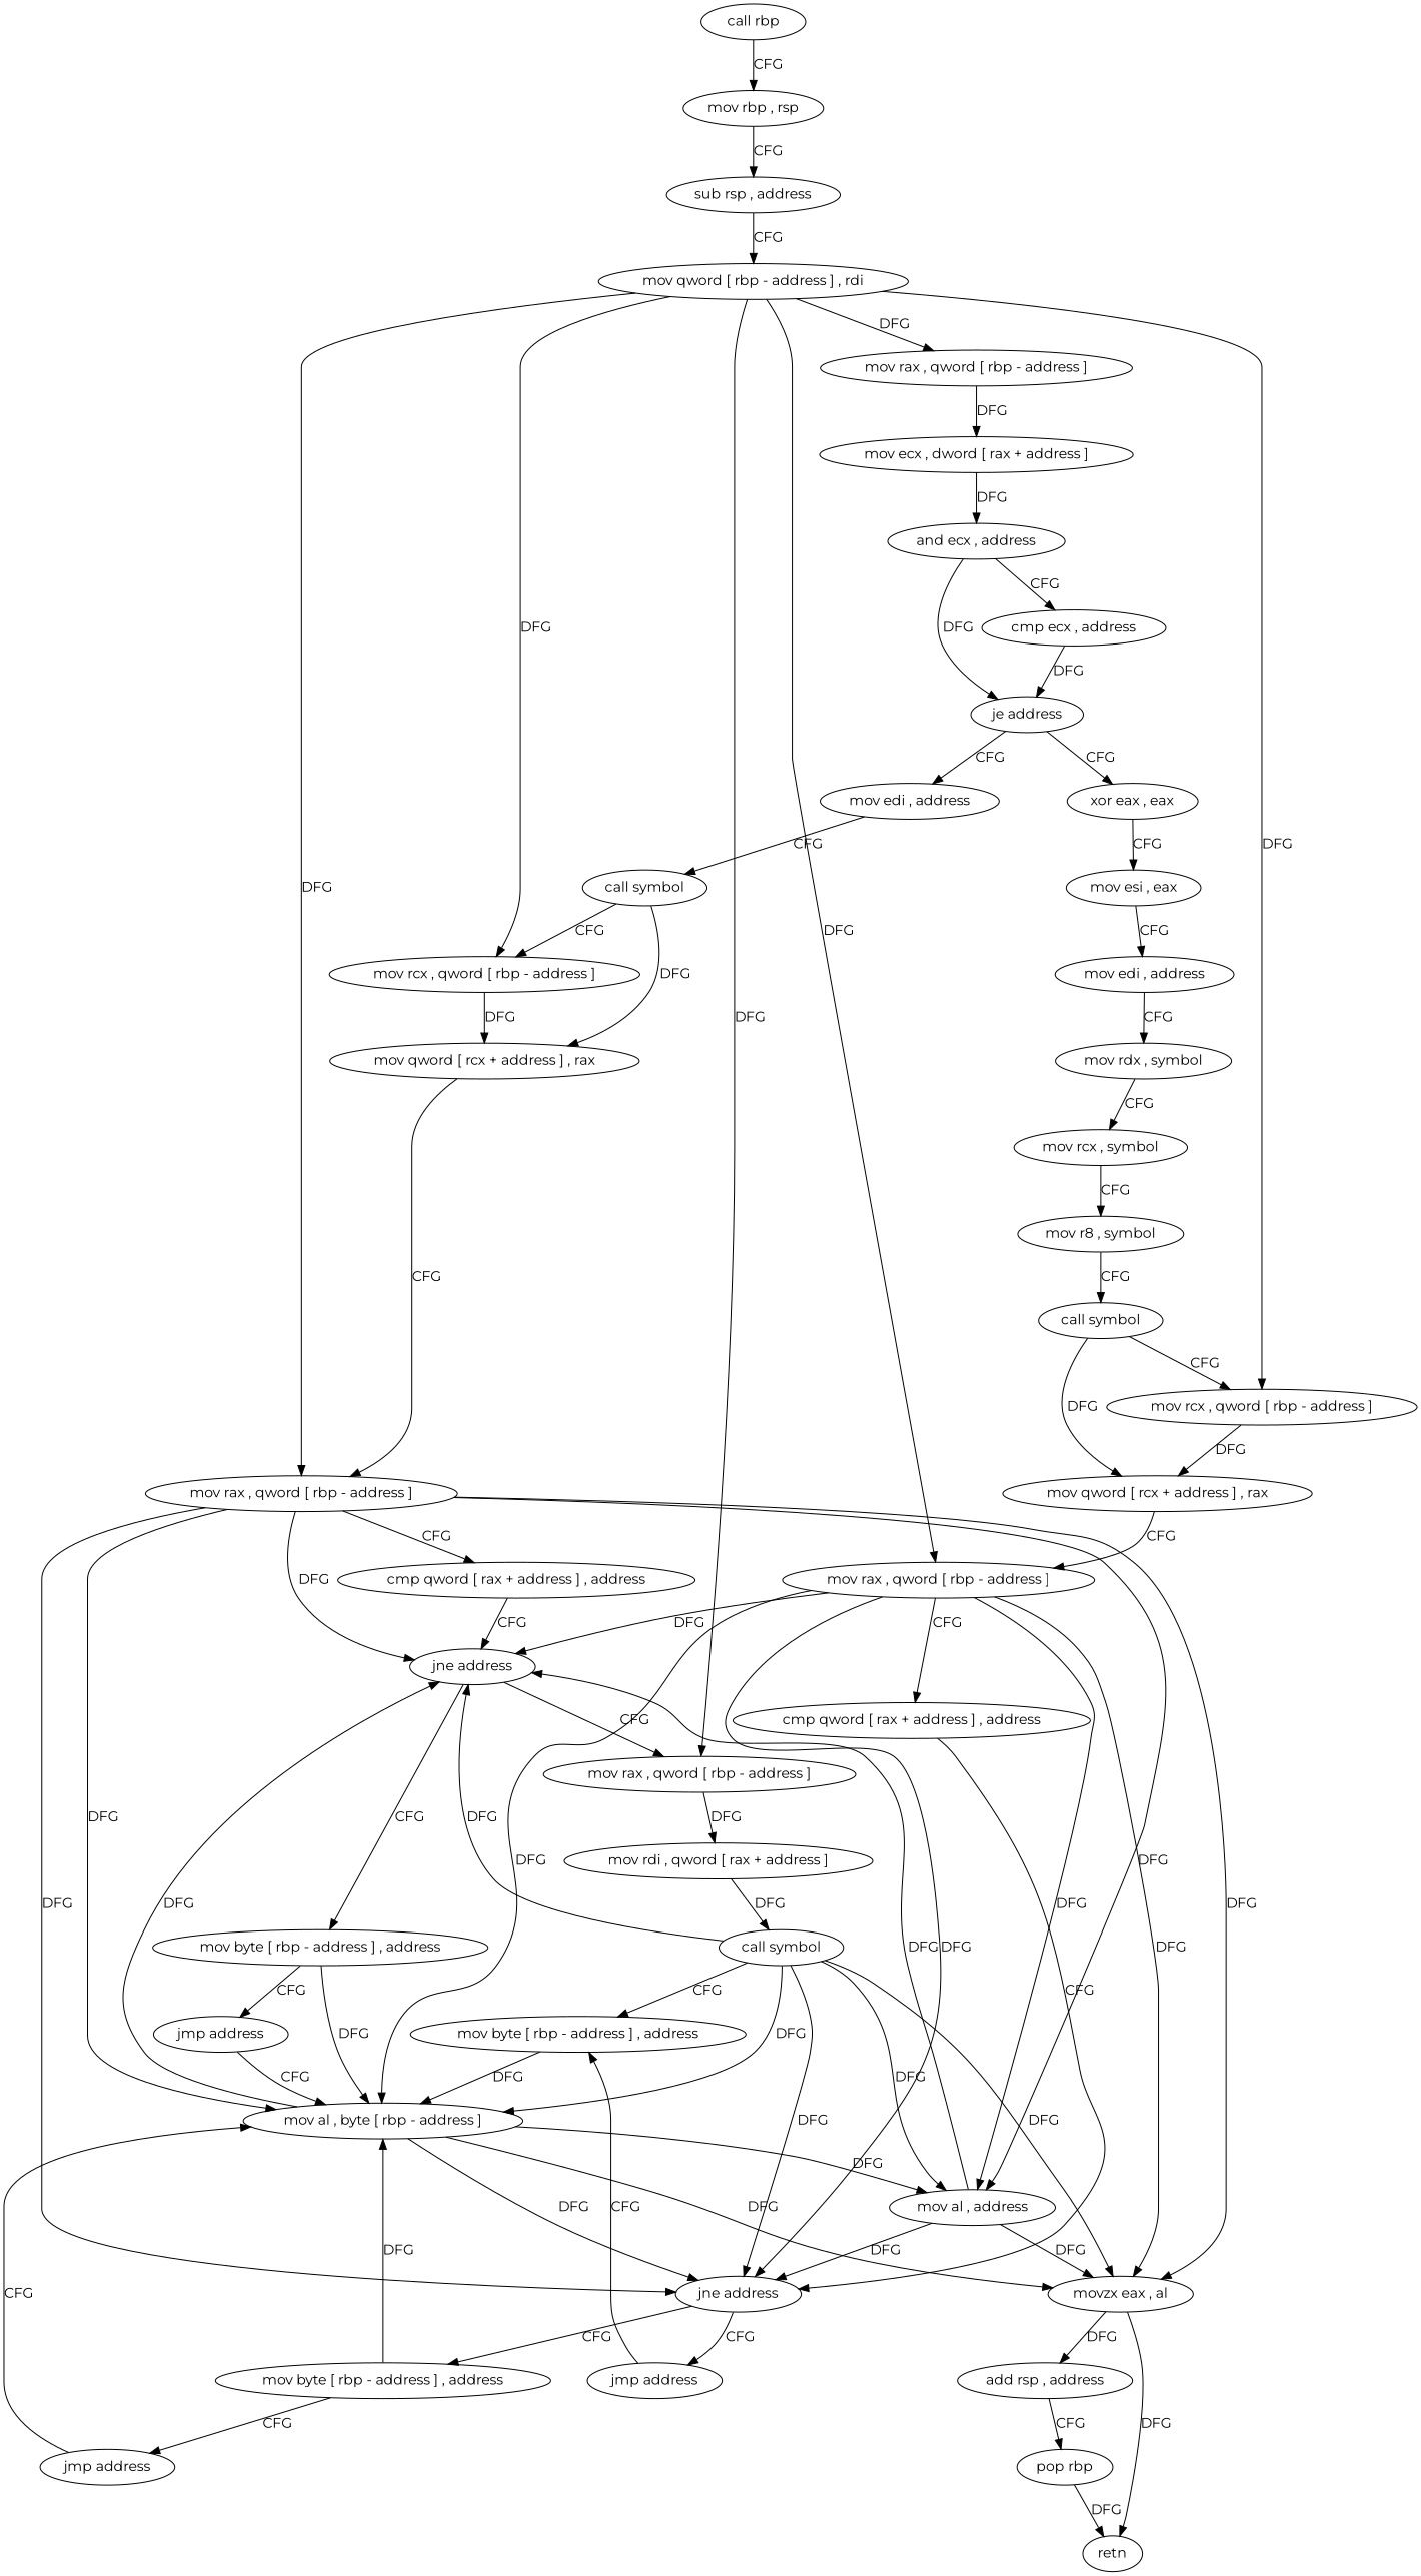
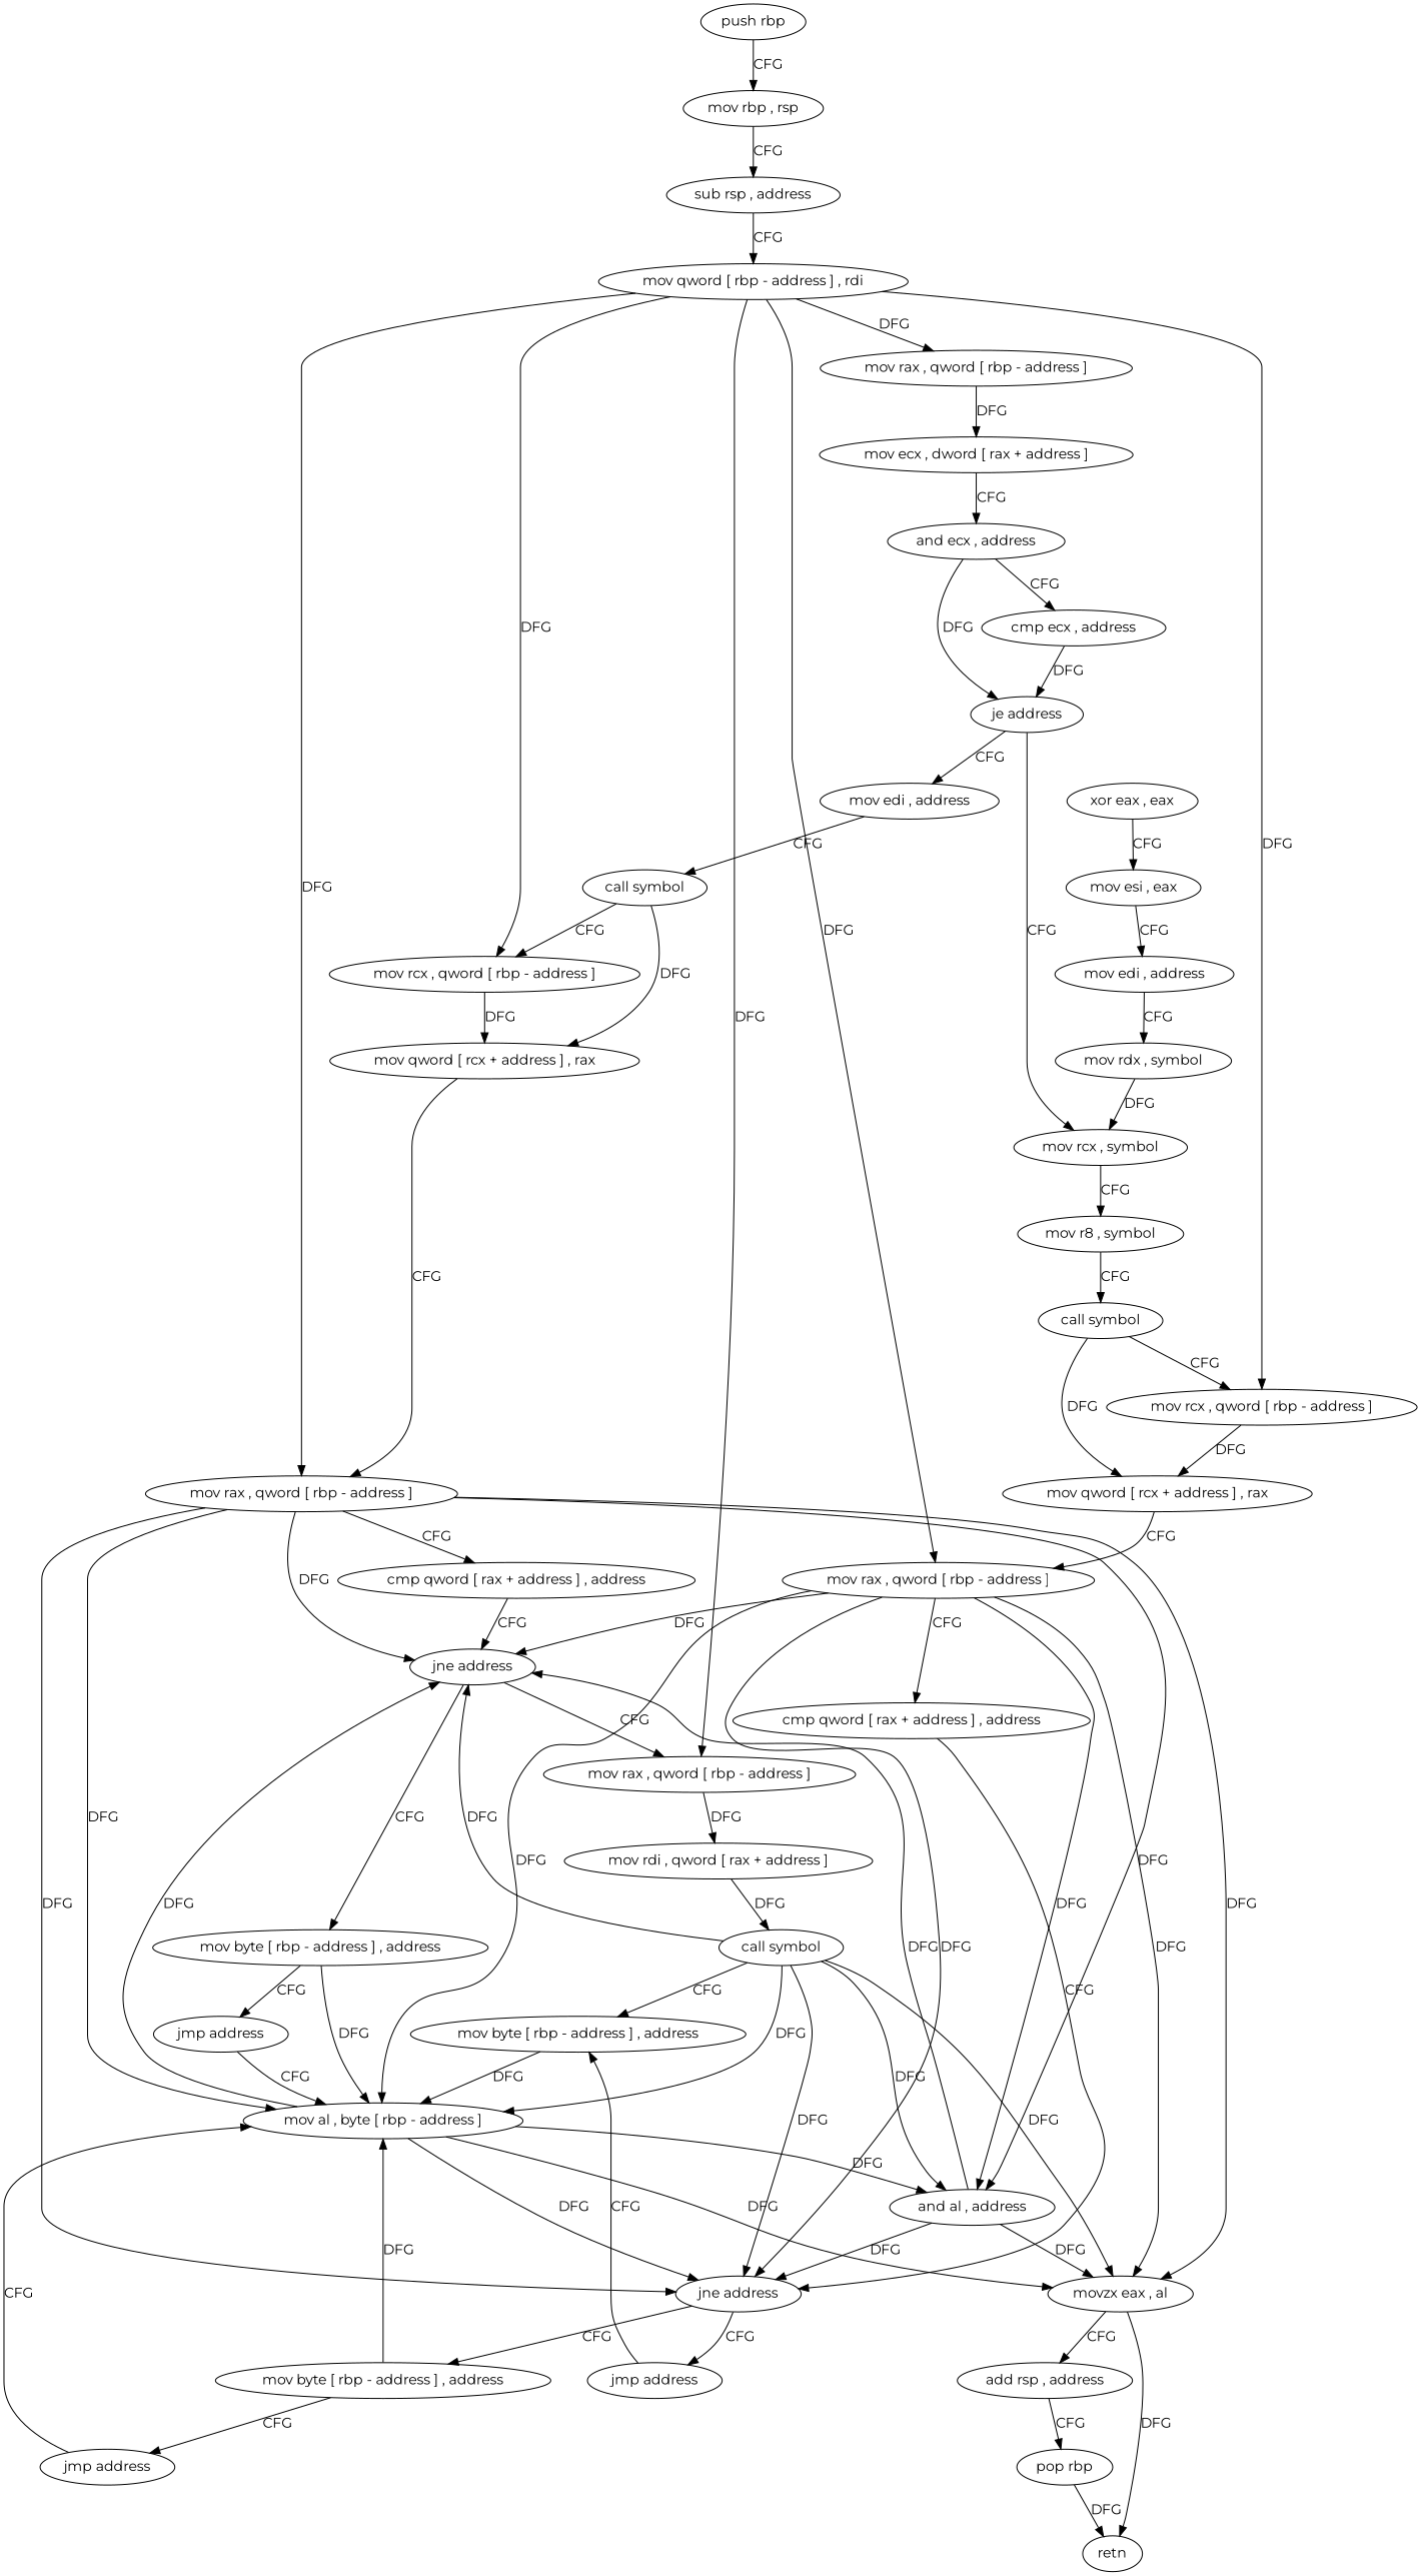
  digraph {
    fontname=Montserrat
    node [fontname=Montserrat]
    edge [fontname=Montserrat]
-   n1 [label="call rbp"]
+   n1 [label="push rbp"]
    n2 [label="mov rbp , rsp"]
    n3 [label="sub rsp , address"]
    n4 [label="mov qword [ rbp - address ] , rdi"]
    n5 [label="mov rax , qword [ rbp - address ]"]
    n6 [label="mov rcx , qword [ rbp - address ]"]
    n7 [label="mov rax , qword [ rbp - address ]"]
    n8 [label="mov rax , qword [ rbp - address ]"]
    n9 [label="mov rcx , qword [ rbp - address ]"]
    n10 [label="mov rax , qword [ rbp - address ]"]
    n11 [label="mov ecx , dword [ rax + address ]"]
    n12 [label="mov qword [ rcx + address ] , rax"]
    n13 [label="cmp qword [ rax + address ] , address"]
    n14 [label="jne address"]
    n15 [label="jne address"]
    n16 [label="mov al , byte [ rbp - address ]"]
-   n17 [label="mov al , address"]
+   n17 [label="and al , address"]
    n18 [label="movzx eax , al"]
    n19 [label="mov rdi , qword [ rax + address ]"]
    n20 [label="mov qword [ rcx + address ] , rax"]
    n21 [label="cmp qword [ rax + address ] , address"]
    n22 [label="and ecx , address"]
    n23 [label="cmp ecx , address"]
    n24 [label="je address"]
    n25 [label="mov edi , address"]
    n26 [label="xor eax , eax"]
    n27 [label="call symbol"]
    n28 [label="mov esi , eax"]
    n29 [label="mov edi , address"]
    n30 [label="mov byte [ rbp - address ] , address"]
    n31 [label="jmp address"]
    n32 [label="mov byte [ rbp - address ] , address"]
    n33 [label="add rsp , address"]
    n34 [label=retn]
    n35 [label="jmp address"]
    n36 [label="call symbol"]
    n37 [label="mov rdx , symbol"]
    n38 [label="mov rcx , symbol"]
    n39 [label="mov r8 , symbol"]
    n40 [label="call symbol"]
    n41 [label="mov byte [ rbp - address ] , address"]
    n42 [label="jmp address"]
    n43 [label="pop rbp"]
    n1 -> n2 [label=CFG]
    n2 -> n3 [label=CFG]
    n3 -> n4 [label=CFG]
    n4 -> n5 [label=DFG]
    n4 -> n6 [label=DFG]
    n4 -> n7 [label=DFG]
    n4 -> n8 [label=DFG]
    n4 -> n9 [label=DFG]
    n4 -> n10 [label=DFG]
    n5 -> n11 [label=DFG]
    n6 -> n12 [label=DFG]
    n7 -> n13 [label=CFG]
    n7 -> n14 [label=DFG]
    n7 -> n15 [label=DFG]
    n7 -> n16 [label=DFG]
    n7 -> n17 [label=DFG]
    n7 -> n18 [label=DFG]
    n8 -> n19 [label=DFG]
    n9 -> n20 [label=DFG]
    n10 -> n14 [label=DFG]
    n10 -> n15 [label=DFG]
    n10 -> n16 [label=DFG]
    n10 -> n17 [label=DFG]
    n10 -> n18 [label=DFG]
    n10 -> n21 [label=CFG]
-   n11 -> n22 [label=DFG]
+   n11 -> n22 [label=CFG]
    n12 -> n7 [label=CFG]
    n13 -> n14 [label=CFG]
    n14 -> n8 [label=CFG]
    n14 -> n30 [label=CFG]
    n15 -> n31 [label=CFG]
    n15 -> n32 [label=CFG]
    n16 -> n14 [label=DFG]
    n16 -> n15 [label=DFG]
    n16 -> n17 [label=DFG]
    n16 -> n18 [label=DFG]
    n17 -> n14 [label=DFG]
    n17 -> n15 [label=DFG]
    n17 -> n18 [label=DFG]
-   n18 -> n33 [label=DFG]
+   n18 -> n33 [label=CFG]
    n18 -> n34 [label=DFG]
    n19 -> n36 [label=DFG]
    n20 -> n10 [label=CFG]
    n21 -> n15 [label=CFG]
    n22 -> n23 [label=CFG]
    n22 -> n24 [label=DFG]
    n23 -> n24 [label=DFG]
    n24 -> n25 [label=CFG]
-   n24 -> n26 [label=CFG]
+   n24 -> n38 [label=CFG]
    n25 -> n27 [label=CFG]
    n26 -> n28 [label=CFG]
    n27 -> n6 [label=CFG]
    n27 -> n12 [label=DFG]
    n28 -> n29 [label=CFG]
    n29 -> n37 [label=CFG]
    n30 -> n16 [label=DFG]
    n30 -> n35 [label=CFG]
    n31 -> n41 [label=CFG]
    n32 -> n16 [label=DFG]
    n32 -> n42 [label=CFG]
    n33 -> n43 [label=CFG]
    n35 -> n16 [label=CFG]
    n36 -> n14 [label=DFG]
    n36 -> n15 [label=DFG]
    n36 -> n16 [label=DFG]
    n36 -> n17 [label=DFG]
    n36 -> n18 [label=DFG]
    n36 -> n41 [label=CFG]
-   n37 -> n38 [label=CFG]
+   n37 -> n38 [label=DFG]
    n38 -> n39 [label=CFG]
    n39 -> n40 [label=CFG]
    n40 -> n9 [label=CFG]
    n40 -> n20 [label=DFG]
    n41 -> n16 [label=DFG]
    n42 -> n16 [label=CFG]
    n43 -> n34 [label=DFG]
  }
